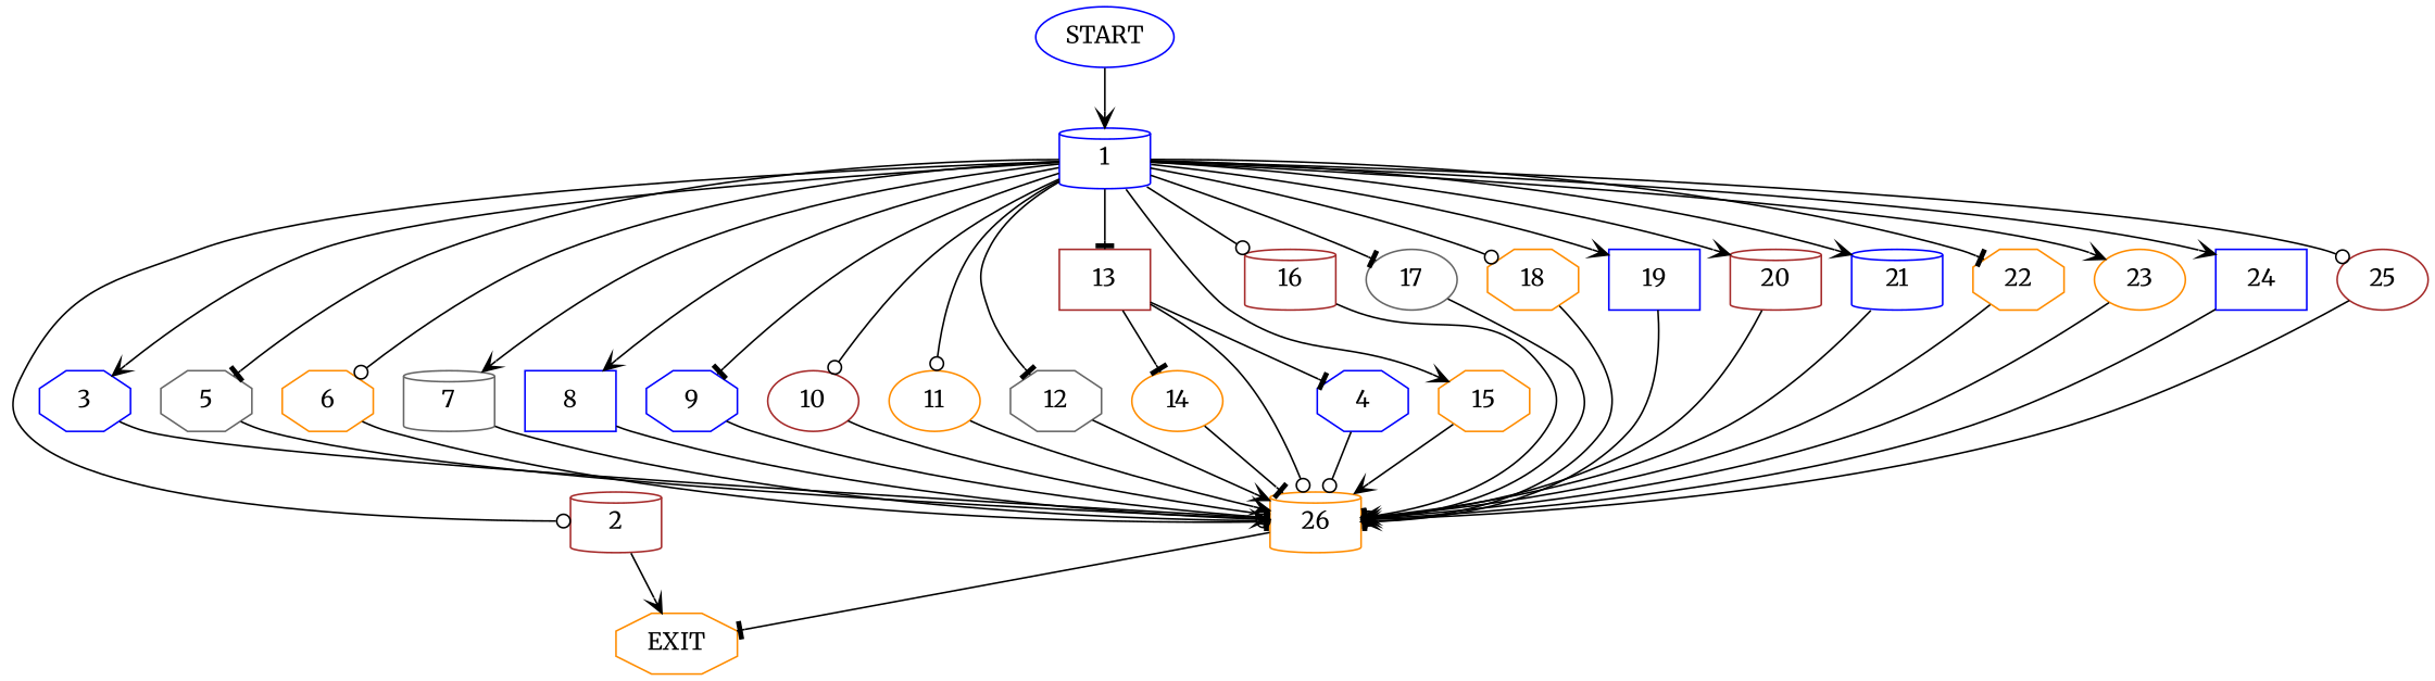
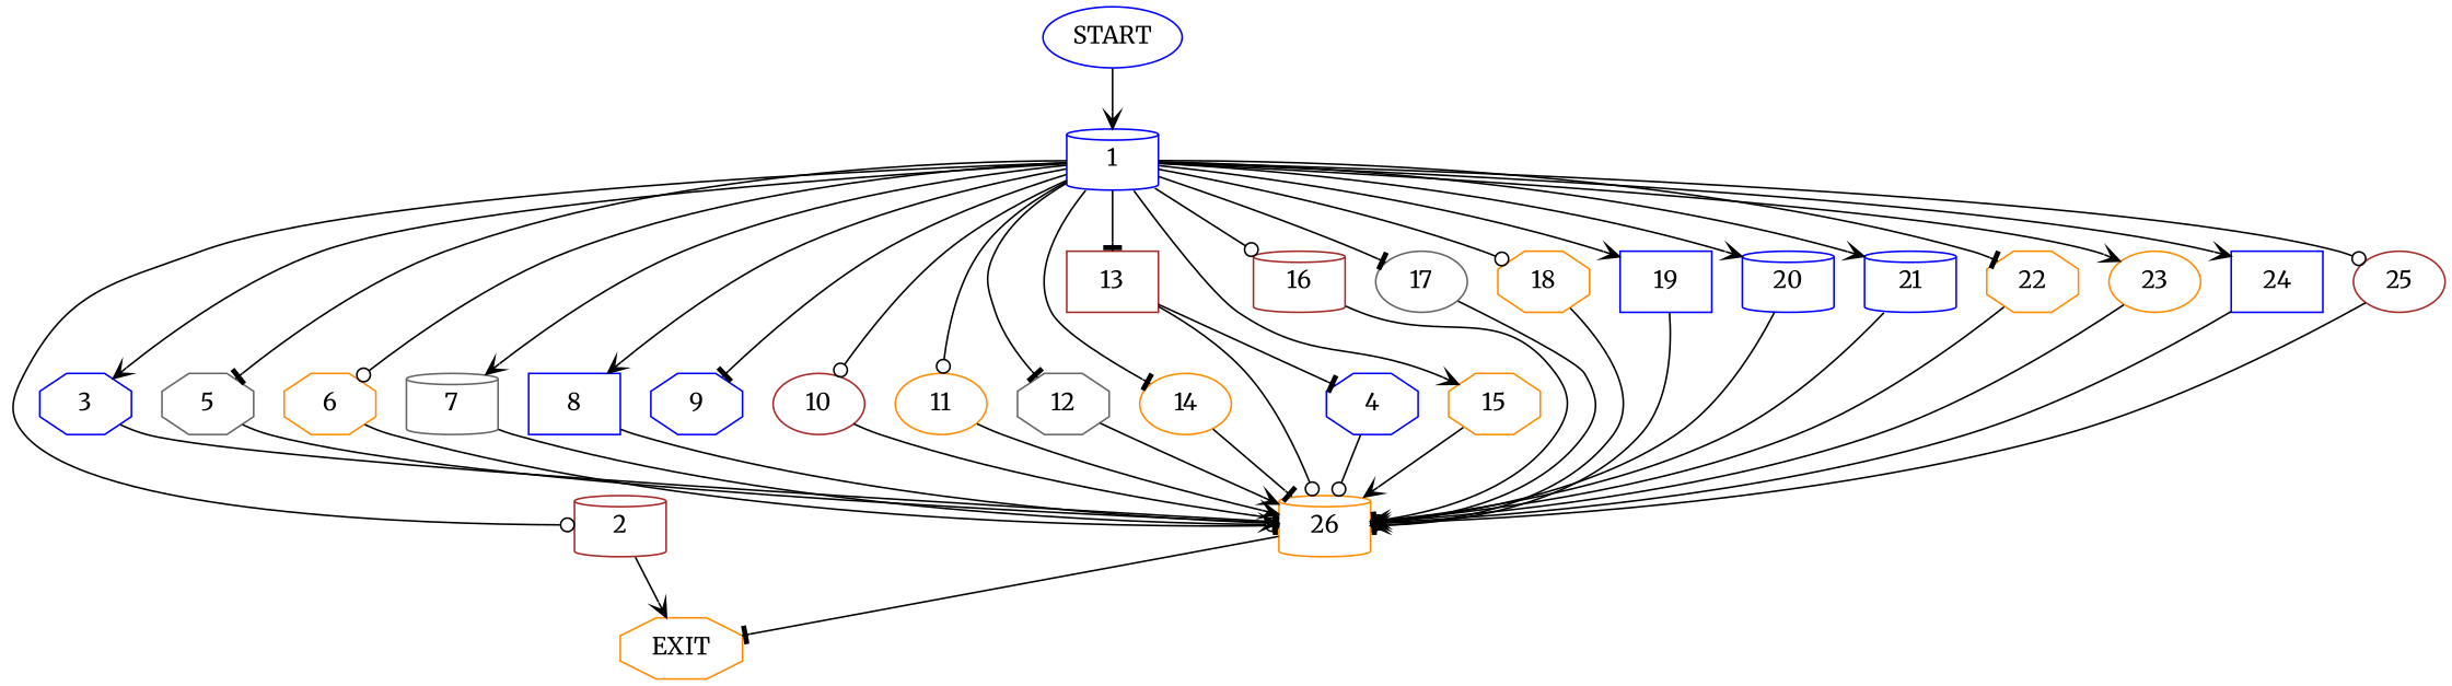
  digraph {
    fontname=Merriweather
    node [color=blue fontname=Merriweather shape=octagon]
    edge [arrowhead=vee fontname=Merriweather]
    n1 [label=START shape=ellipse]
    1 [shape=cylinder]
    2 [color=brown shape=cylinder]
    3
    5 [color=gray40]
    6 [color=darkorange]
    7 [color=gray40 shape=cylinder]
    8 [shape=box]
    9
    10 [color=brown shape=ellipse]
    11 [color=darkorange shape=ellipse]
    12 [color=gray40]
    13 [color=brown shape=box]
    14 [color=darkorange shape=ellipse]
    15 [color=darkorange]
    16 [color=brown shape=cylinder]
    17 [color=gray40 shape=ellipse]
    18 [color=darkorange]
    19 [shape=box]
-   20 [color=brown shape=cylinder]
+   20 [shape=cylinder]
    21 [shape=cylinder]
    22 [color=darkorange]
    23 [color=darkorange shape=ellipse]
    24 [shape=box]
    25 [color=brown shape=ellipse]
    n26 [color=darkorange label=EXIT]
    26 [color=darkorange shape=cylinder]
    4
    n1 -> 1
    1 -> 2 [arrowhead=odot]
    1 -> 3
    1 -> 5 [arrowhead=tee]
    1 -> 6 [arrowhead=odot]
    1 -> 7
    1 -> 8
    1 -> 9 [arrowhead=tee]
    1 -> 10 [arrowhead=odot]
    1 -> 11 [arrowhead=odot]
    1 -> 12 [arrowhead=tee]
    1 -> 13 [arrowhead=tee]
-   13 -> 14 [arrowhead=tee]
+   1 -> 14 [arrowhead=tee]
    1 -> 15
    1 -> 16 [arrowhead=odot]
    1 -> 17 [arrowhead=tee]
    1 -> 18 [arrowhead=odot]
    1 -> 19
    1 -> 20
    1 -> 21
    1 -> 22 [arrowhead=tee]
    1 -> 23
    1 -> 24
    1 -> 25 [arrowhead=odot]
    2 -> n26
    3 -> 26 [arrowhead=tee]
    5 -> 26 [arrowhead=tee]
    6 -> 26 [arrowhead=tee]
    7 -> 26 [arrowhead=odot]
    8 -> 26
-   9 -> 26 [arrowhead=odot]
    10 -> 26 [arrowhead=odot]
    11 -> 26
    12 -> 26
    13 -> 26 [arrowhead=odot]
    13 -> 4 [arrowhead=tee]
    14 -> 26 [arrowhead=tee]
    15 -> 26
    16 -> 26 [arrowhead=tee]
    17 -> 26 [arrowhead=odot]
    18 -> 26
    19 -> 26 [arrowhead=tee]
    20 -> 26 [arrowhead=tee]
    21 -> 26
    22 -> 26 [arrowhead=tee]
    23 -> 26 [arrowhead=odot]
    24 -> 26
    25 -> 26 [arrowhead=tee]
    26 -> n26 [arrowhead=tee]
    4 -> 26 [arrowhead=odot]
  }
